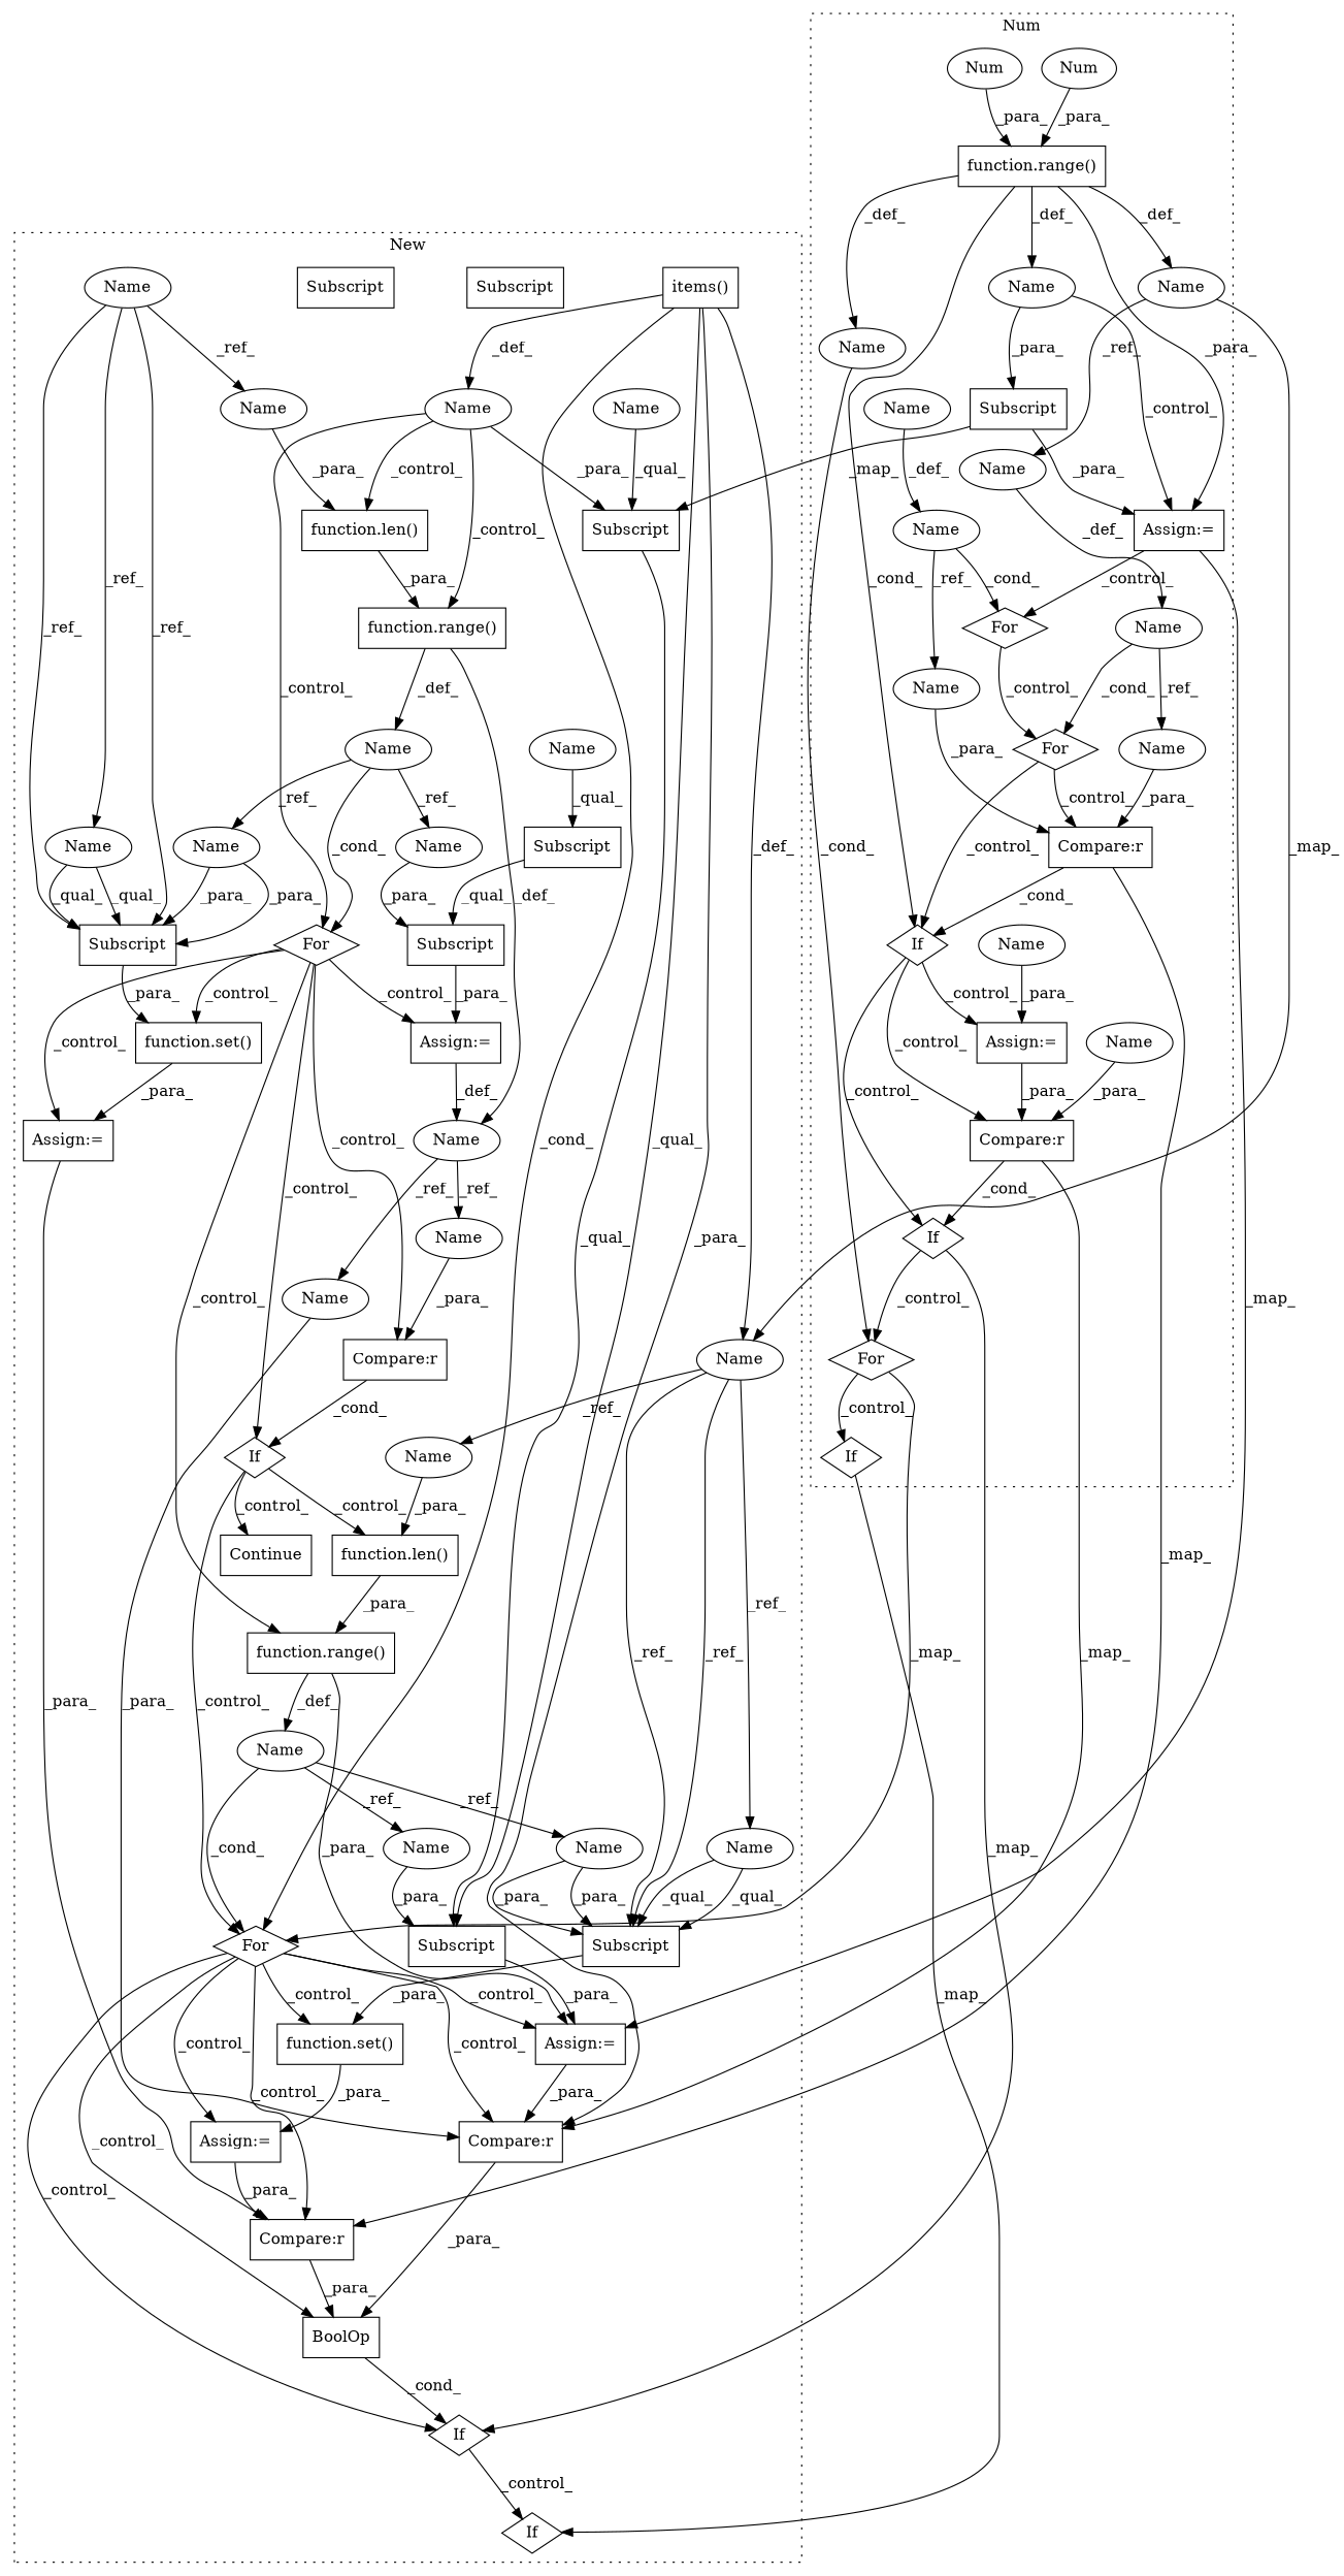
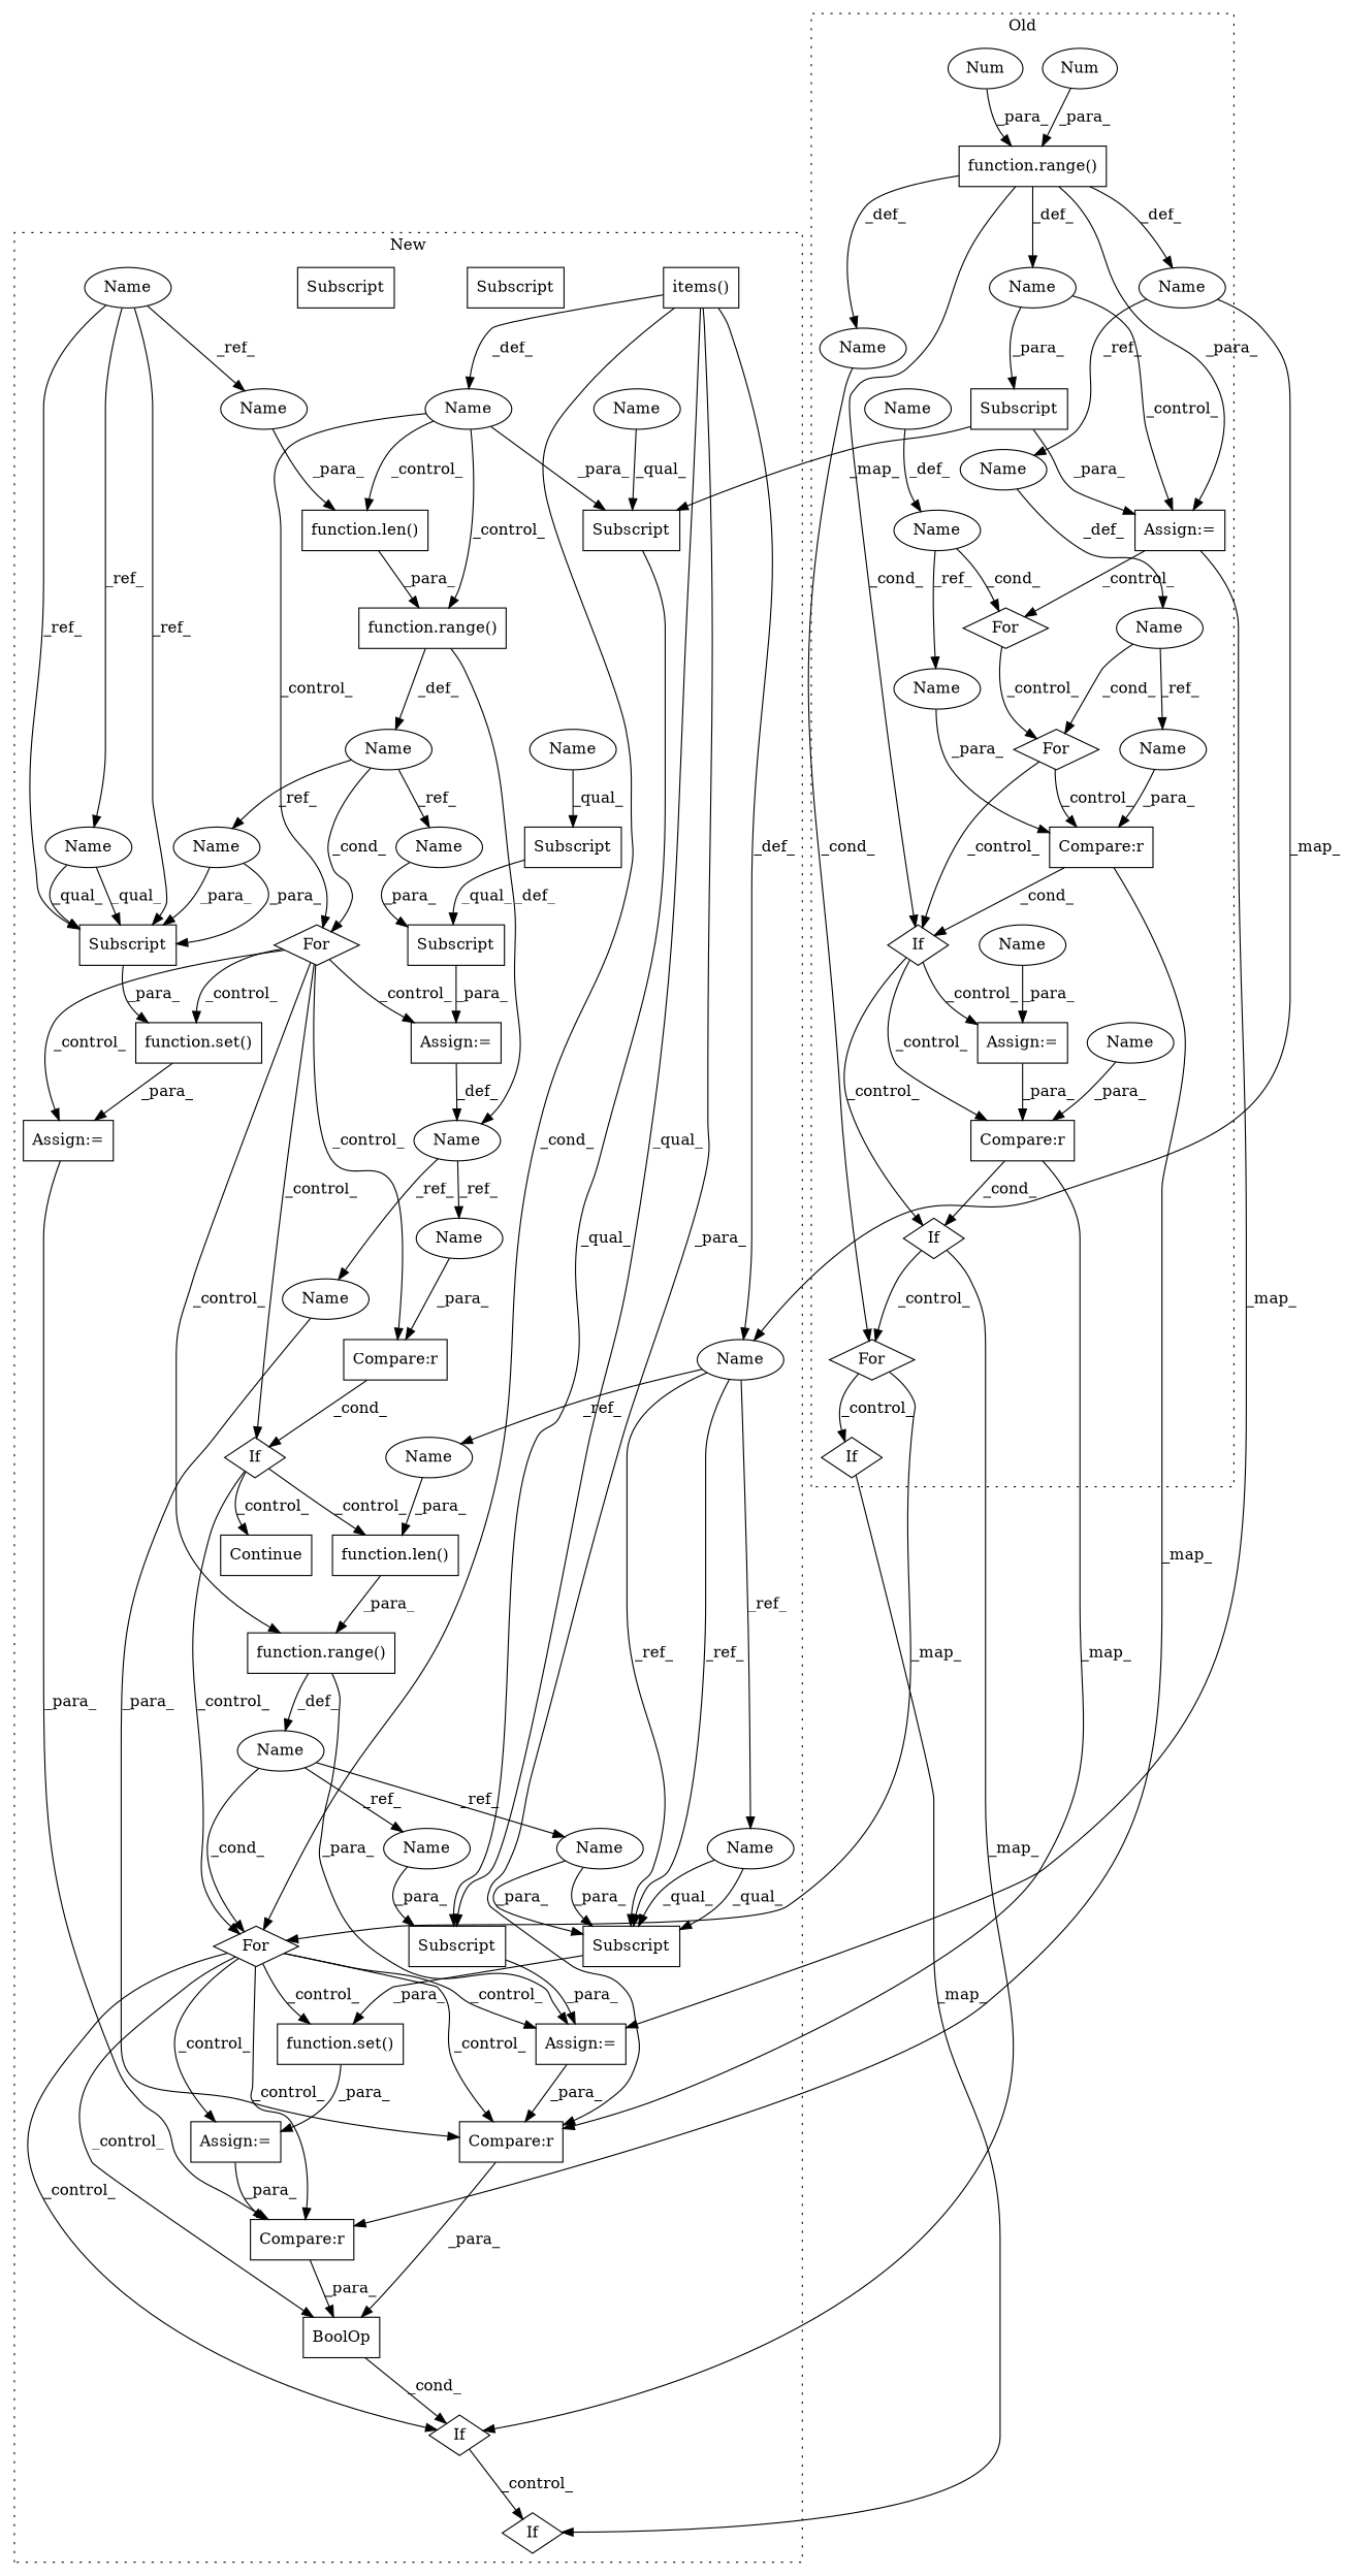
  digraph {
    node [a=87 l=3 s=3590 shape=ellipse]
    n1 [a=75 l="6,1" label="function.range()" s="2342,2356" shape=box]
    n2 [a=63 l="20,0" label=Subscript s="2372,0" shape=box]
    n3 [l=2 label=Name s=2336]
    n4 [a=40 l=8 label="Compare:r" s=3347 shape=box]
    n5 [a=96 label=If s=3344 shape=diamond]
    n6 [a=107 l="4,19" label=For s="3301,3325" shape=diamond]
    n7 [a=76 l=1 label=Num s=2348]
    n8 [a=107 l="4,14" label=For s="3263,3287" shape=diamond]
    n9 [a=76 l=5 label=Num s=2351]
    n10 [a=68 label="Assign:=" s=2369 shape=box]
    n11 [a=96 label=If s=3429 shape=diamond]
    n12 [l=14 label=Name s=2904]
    n13 [a=96 label=If s=3506 shape=diamond]
    n14 [l=2 label=Name s=3267]
    n15 [l=2 label=Name s=3305]
    n16 [a=68 label="Assign:=" s=3387 shape=box]
    n17 [a=40 l=18 label="Compare:r" s=3432 shape=box]
    n18 [l=9 label=Name s=3468]
    n19 [a=107 l="4,18" label=For s="3464,3488" shape=diamond]
    n20 [l=2 label=Name s=3353]
    n21 [l=2 label=Name s=3347]
    n22 [l=14 label=Name s=3311]
    n23 [l=4 label=Name s=3446]
    n24 [l=4 label=Name s=3390]
    n25 [l=14 label=Name s=3273]
    n26 [a=75 l="4,1" label="function.set()" s="3335,3360" shape=box]
    n27 [a=68 label="Assign:=" s=3332 shape=box]
    n28 [l=2 label=Name s=2337]
    n29 [a=75 l="6,1" label="function.range()" s="3450,3475" shape=box]
    n30 [a=96 label=If s=3374 shape=diamond]
    n31 [a=40 l=21 label="Compare:r" s=3377 shape=box]
    n32 [a=68 label="Assign:=" s=3295 shape=box]
    n33 [a=63 l="12,0" label=Subscript s="3503,0" shape=box]
    n34 [a=40 l=8 label="Compare:r" s=3611 shape=box]
    n35 [a=75 l="6,1" label="function.range()" s="3249,3274" shape=box]
    n36 [l=5 label=Name s=3441]
    n37 [a=68 label="Assign:=" s=3541 shape=box]
    n38 [a=63 l="19,0" label=Subscript s="3503,0" shape=box]
    n39 [a=75 l=20 label="items()" s=2343 shape=box]
    n40 [a=63 l="19,0" label=Subscript s="3298,0" shape=box]
    n41 [a=107 l="4,14" label=For s="3236,3275" shape=diamond]
    n42 [a=63 l="21,0" label=Subscript s="3339,0" shape=box]
    n43 [a=75 l="4,1" label="function.len()" s="3456,3474" shape=box]
    n44 [a=63 l="12,0" label=Subscript s="3298,0" shape=box]
    n45 [a=68 label="Assign:=" s=3500 shape=box]
    n46 [a=75 l="4,1" label="function.len()" s="3255,3273" shape=box]
    n47 [a=96 label=If s=3587 shape=diamond]
    n48 [l=14 label=Name s=2877]
    n49 [a=63 l="21,0" label=Subscript s="3548,0" shape=box]
    n50 [a=96 label=If s=3641 shape=diamond]
    n51 [a=72 l=29 label=BoolOp shape=box]
    n52 [a=43 l=8 label=Continue s=3416 shape=box]
    n53 [l=14 label=Name s=2246]
    n54 [l=5 label=Name s=3240]
    n55 [a=75 l="4,1" label="function.set()" s="3544,3569" shape=box]
    n56 [a=40 l=16 label="Compare:r" shape=box]
    n57 [a=107 l="4,18" label=For s="3437,3476" shape=diamond]
    n58 [l=6 label=Name s=3289]
    n59 [l=8 label=Name s=3298]
    n60 [l=8 label=Name s=3503]
    n61 [l=6 label=Name s=3377]
    n62 [l=6 label=Name]
    n63 [l=5 label=Name s=3354]
    n64 [l=5 label=Name s=3311]
    n65 [a=63 l="21,0" label=Subscript s="3548,0" shape=box]
    n66 [l=14 label=Name s=3460]
    n67 [l=14 label=Name s=3548]
    n68 [l=5 label=Name s=3516]
    n69 [l=5 label=Name s=3563]
    n70 [l=14 label=Name s=3259]
    n71 [l=14 label=Name s=3339]
    n72 [a=63 l="21,0" label=Subscript s="3339,0" shape=box]
    subgraph cluster_1 {
-     label=Num
+     label=Old
      style=dotted
      n1
      n2
      n3
      n4
      n5
      n6
      n7
      n8
      n9
      n10
      n11
      n12
      n13
      n14
      n15
      n16
      n17
      n18
      n19
      n20
      n21
      n22
      n23
      n24
      n25
    }
    subgraph cluster_2 {
      label=New
      style=dotted
      n26
      n27
      n28
      n29
      n30
      n31
      n32
      n33
      n34
      n35
      n36
      n37
      n38
      n39
      n40
      n41
      n42
      n43
      n44
      n45
      n46
      n47
      n48
      n49
      n50
      n51
      n52
      n53
      n54
      n55
      n56
      n57
      n58
      n59
      n60
      n61
      n62
      n63
      n64
      n65
      n66
      n67
      n68
      n69
      n70
      n71
      n72
    }
    n1 -> n3 [label=_def_]
    n1 -> n5 [label=_cond_]
    n1 -> n10 [label=_para_]
    n1 -> n12 [label=_def_]
    n1 -> n18 [label=_def_]
    n2 -> n10 [label=_para_]
    n2 -> n33 [label=_map_]
    n3 -> n2 [label=_para_]
    n3 -> n10 [label=_control_]
    n4 -> n5 [label=_cond_]
    n4 -> n34 [label=_map_]
    n5 -> n11 [label=_control_]
    n5 -> n16 [label=_control_]
    n5 -> n17 [label=_control_]
    n6 -> n4 [label=_control_]
    n6 -> n5 [label=_control_]
    n7 -> n1 [label=_para_]
    n8 -> n6 [label=_control_]
    n9 -> n1 [label=_para_]
    n10 -> n8 [label=_control_]
    n10 -> n45 [label=_map_]
    n11 -> n19 [label=_control_]
    n11 -> n47 [label=_map_]
    n12 -> n22 [label=_ref_]
    n12 -> n48 [label=_map_]
    n13 -> n50 [label=_map_]
    n14 -> n8 [label=_cond_]
    n14 -> n21 [label=_ref_]
    n15 -> n6 [label=_cond_]
    n15 -> n20 [label=_ref_]
    n16 -> n17 [label=_para_]
    n17 -> n11 [label=_cond_]
    n17 -> n56 [label=_map_]
    n18 -> n19 [label=_cond_]
    n19 -> n13 [label=_control_]
    n19 -> n57 [label=_map_]
    n20 -> n4 [label=_para_]
    n21 -> n4 [label=_para_]
    n22 -> n15 [label=_def_]
    n23 -> n17 [label=_para_]
    n24 -> n16 [label=_para_]
    n25 -> n14 [label=_def_]
    n26 -> n27 [label=_para_]
    n27 -> n34 [label=_para_]
    n28 -> n33 [label=_para_]
    n28 -> n35 [label=_control_]
    n28 -> n41 [label=_control_]
    n28 -> n46 [label=_control_]
    n29 -> n36 [label=_def_]
    n29 -> n45 [label=_para_]
    n30 -> n43 [label=_control_]
    n30 -> n52 [label=_control_]
    n30 -> n57 [label=_control_]
    n31 -> n30 [label=_cond_]
    n32 -> n58 [label=_def_]
    n33 -> n38 [label=_qual_]
    n34 -> n51 [label=_para_]
    n35 -> n54 [label=_def_]
    n35 -> n58 [label=_def_]
    n36 -> n57 [label=_cond_]
    n36 -> n68 [label=_ref_]
    n36 -> n69 [label=_ref_]
    n37 -> n34 [label=_para_]
    n38 -> n45 [label=_para_]
    n39 -> n28 [label=_def_]
    n39 -> n38 [label=_qual_]
    n39 -> n48 [label=_def_]
    n39 -> n56 [label=_para_]
    n39 -> n57 [label=_cond_]
    n40 -> n32 [label=_para_]
    n41 -> n26 [label=_control_]
    n41 -> n27 [label=_control_]
    n41 -> n29 [label=_control_]
    n41 -> n30 [label=_control_]
    n41 -> n31 [label=_control_]
    n41 -> n32 [label=_control_]
    n43 -> n29 [label=_para_]
    n44 -> n40 [label=_qual_]
    n45 -> n56 [label=_para_]
    n46 -> n35 [label=_para_]
    n47 -> n50 [label=_control_]
    n48 -> n65 [label=_ref_]
    n48 -> n65 [label=_ref_]
    n48 -> n66 [label=_ref_]
    n48 -> n67 [label=_ref_]
    n51 -> n47 [label=_cond_]
    n53 -> n70 [label=_ref_]
    n53 -> n71 [label=_ref_]
    n53 -> n72 [label=_ref_]
    n53 -> n72 [label=_ref_]
    n54 -> n41 [label=_cond_]
    n54 -> n63 [label=_ref_]
    n54 -> n64 [label=_ref_]
    n55 -> n37 [label=_para_]
    n56 -> n51 [label=_para_]
    n57 -> n34 [label=_control_]
    n57 -> n37 [label=_control_]
    n57 -> n45 [label=_control_]
    n57 -> n47 [label=_control_]
    n57 -> n51 [label=_control_]
    n57 -> n55 [label=_control_]
    n57 -> n56 [label=_control_]
    n58 -> n61 [label=_ref_]
    n58 -> n62 [label=_ref_]
    n59 -> n44 [label=_qual_]
    n60 -> n33 [label=_qual_]
    n61 -> n31 [label=_para_]
    n62 -> n56 [label=_para_]
    n63 -> n72 [label=_para_]
    n63 -> n72 [label=_para_]
    n64 -> n40 [label=_para_]
    n65 -> n55 [label=_para_]
    n66 -> n43 [label=_para_]
    n67 -> n65 [label=_qual_]
    n67 -> n65 [label=_qual_]
    n68 -> n38 [label=_para_]
    n69 -> n65 [label=_para_]
    n69 -> n65 [label=_para_]
    n70 -> n46 [label=_para_]
    n71 -> n72 [label=_qual_]
    n71 -> n72 [label=_qual_]
    n72 -> n26 [label=_para_]
  }
